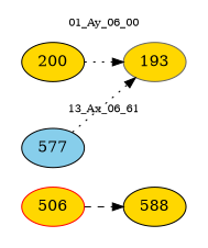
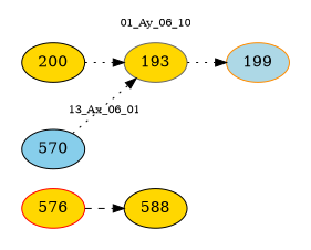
  digraph {
    rankdir=LR
    node [color=black fillcolor=gold style=filled]
    edge [color=black style=dotted]
    n1 [label=200]
    n2 [color=gray40 label=193]
-   n4 [fillcolor=skyblue label=577]
-   n5 [color=red label=506]
+   n3 [color=darkorange fillcolor=lightblue label=199]
+   n4 [fillcolor=skyblue label=570]
+   n5 [color=red label=576]
    n6 [label=588]
    subgraph cluster_1 {
      color=white
      fontsize=10
-     label="01_Ay_06_00"
+     label="01_Ay_06_10"
      n1
      n2
+     n3
    }
    subgraph cluster_2 {
      color=white
      fontsize=10
-     label="13_Ax_06_61"
+     label="13_Ax_06_01"
      n4
      n5
      n6
    }
    n1 -> n2
+   n2 -> n3
    n4 -> n2
    n5 -> n6 [style=dashed]
  }
